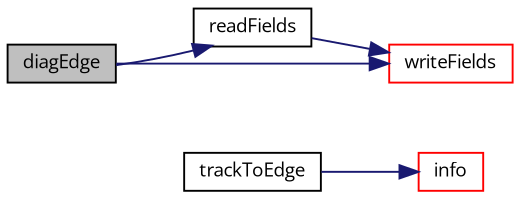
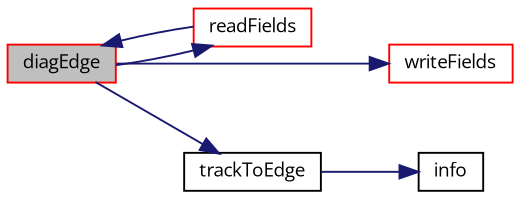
  digraph {
    fontname="Open Sans"
    rankdir=LR
    node [color=black fontname="Open Sans" fontsize=10 shape=record]
    edge [color=midnightblue fontname="Open Sans" fontsize=10 labelfontname=FreeSans labelfontsize=10 style=solid]
-   n1 [fillcolor=grey75 fontcolor=black height=0.2 label=diagEdge style=filled width=0.4]
-   n2 [height=0.2 label=readFields width=0.4]
+   n1 [color=red fillcolor=grey75 fontcolor=black height=0.2 label=diagEdge style=filled width=0.4]
+   n2 [color=red height=0.2 label=readFields width=0.4]
    n3 [height=0.2 label=trackToEdge width=0.4]
    n4 [color=red height=0.2 label=writeFields width=0.4]
-   n5 [color=red height=0.2 label=info width=0.4]
+   n5 [height=0.2 label=info width=0.4]
    n1 -> n2
+   n1 -> n3
    n1 -> n4
-   n2 -> n4
+   n2 -> n1
    n3 -> n5
  }
